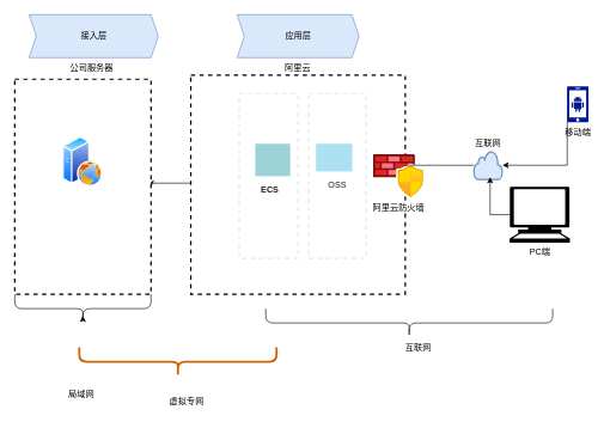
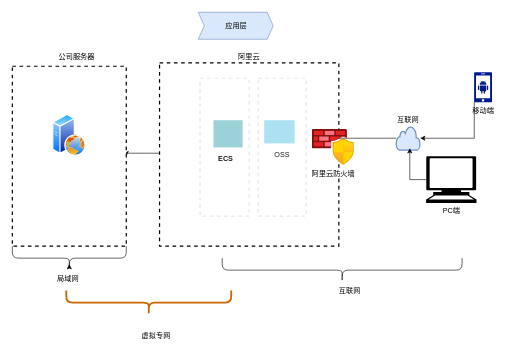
  <mxCell id="0" />
  <mxCell id="1" parent="0" />
  <mxCell id="2" value="" style="edgeStyle=orthogonalEdgeStyle;rounded=0;orthogonalLoop=1;jettySize=auto;html=1;entryX=1;entryY=0.5;entryDx=0;entryDy=0;" edge="1" parent="1" source="3" target="4"><mxGeometry relative="1" as="geometry"><Array as="points"><mxPoint x="240" y="255" /><mxPoint x="240" y="255" /></Array></mxGeometry></mxCell>
  <mxCell id="3" value="" style="rounded=0;whiteSpace=wrap;html=1;dashed=1;strokeWidth=2;" vertex="1" parent="1"><mxGeometry x="265.5" y="104.35" width="299" height="305.65" as="geometry" /></mxCell>
  <mxCell id="4" value="" style="rounded=0;whiteSpace=wrap;html=1;dashed=1;strokeWidth=2;" vertex="1" parent="1"><mxGeometry x="20" y="110" width="190" height="300" as="geometry" /></mxCell>
- <mxCell id="5" value="接入层" style="html=1;shadow=0;dashed=0;align=center;verticalAlign=middle;shape=mxgraph.arrows2.arrow;dy=0;dx=10;notch=10;fillColor=#dae8fc;strokeColor=#6c8ebf;" vertex="1" parent="1"><mxGeometry x="40" y="20" width="180" height="60" as="geometry" /></mxCell>
- <mxCell id="6" value="应用层" style="html=1;shadow=0;dashed=0;align=center;verticalAlign=middle;shape=mxgraph.arrows2.arrow;dy=0;dx=10;notch=10;fillColor=#dae8fc;strokeColor=#6c8ebf;" vertex="1" parent="1"><mxGeometry x="330" y="20" width="170" height="60" as="geometry" /></mxCell>
+ <mxCell id="6" value="应用层" style="html=1;shadow=0;dashed=0;align=center;verticalAlign=middle;shape=mxgraph.arrows2.arrow;dy=0;dx=10;notch=10;fillColor=#dae8fc;strokeColor=#6c8ebf;" vertex="1" parent="1"><mxGeometry x="330" y="20" width="125" height="45" as="geometry" /></mxCell>
  <mxCell id="7" value="移动端" style="sketch=0;aspect=fixed;pointerEvents=1;shadow=0;dashed=0;html=1;strokeColor=none;labelPosition=center;verticalLabelPosition=bottom;verticalAlign=top;align=center;fillColor=#00188D;shape=mxgraph.mscae.enterprise.android_phone" vertex="1" parent="1"><mxGeometry x="790" y="120" width="30" height="50" as="geometry" /></mxCell>
  <mxCell id="8" value="PC端" style="shape=mxgraph.signs.tech.computer;html=1;pointerEvents=1;fillColor=#000000;strokeColor=none;verticalLabelPosition=bottom;verticalAlign=top;align=center;" vertex="1" parent="1"><mxGeometry x="710" y="260" width="84" height="78" as="geometry" /></mxCell>
  <mxCell id="9" value="" style="edgeStyle=orthogonalEdgeStyle;rounded=0;orthogonalLoop=1;jettySize=auto;html=1;" edge="1" parent="1" source="10"><mxGeometry relative="1" as="geometry"><mxPoint x="550" y="230" as="targetPoint" /></mxGeometry></mxCell>
  <mxCell id="10" value="" style="html=1;verticalLabelPosition=bottom;align=center;labelBackgroundColor=#ffffff;verticalAlign=top;strokeWidth=2;strokeColor=#6c8ebf;shadow=0;dashed=0;shape=mxgraph.ios7.icons.cloud;fillColor=#dae8fc;" vertex="1" parent="1"><mxGeometry x="660" y="210" width="40" height="40" as="geometry" /></mxCell>
  <mxCell id="11" value="互联网" style="text;html=1;align=center;verticalAlign=middle;whiteSpace=wrap;rounded=0;" vertex="1" parent="1"><mxGeometry x="650" y="185" width="60" height="30" as="geometry" /></mxCell>
  <mxCell id="12" value="" style="points=[];aspect=fixed;html=1;align=center;shadow=0;dashed=0;fillColor=light-dark(#8ecdd2, #e9690e);strokeColor=none;shape=mxgraph.alibaba_cloud.ecs_elastic_compute_service;" vertex="1" parent="1"><mxGeometry x="355.4" y="200" width="48.6" height="45.3" as="geometry" /></mxCell>
  <mxCell id="13" value="" style="points=[];aspect=fixed;html=1;align=center;shadow=0;dashed=0;fillColor=light-dark(#a3ddf0, #e9690e);strokeColor=none;shape=mxgraph.alibaba_cloud.oss_object_storage_service;" vertex="1" parent="1"><mxGeometry x="440" y="200" width="50.7" height="38.7" as="geometry" /></mxCell>
  <mxCell id="14" value="ECS" style="text;html=1;align=center;verticalAlign=middle;whiteSpace=wrap;rounded=0;fontStyle=1" vertex="1" parent="1"><mxGeometry x="346" y="250" width="60" height="30" as="geometry" /></mxCell>
  <mxCell id="15" value="OSS" style="text;html=1;align=center;verticalAlign=middle;whiteSpace=wrap;rounded=0;" vertex="1" parent="1"><mxGeometry x="440" y="240" width="60" height="35.3" as="geometry" /></mxCell>
  <mxCell id="16" value="" style="image;aspect=fixed;perimeter=ellipsePerimeter;html=1;align=center;shadow=0;dashed=0;spacingTop=3;image=img/lib/active_directory/web_server.svg;" vertex="1" parent="1"><mxGeometry x="87" y="190" width="56" height="70" as="geometry" /></mxCell>
  <mxCell id="17" style="edgeStyle=orthogonalEdgeStyle;rounded=0;orthogonalLoop=1;jettySize=auto;html=1;exitX=0.01;exitY=0.99;exitDx=0;exitDy=0;exitPerimeter=0;entryX=1;entryY=0.5;entryDx=0;entryDy=0;entryPerimeter=0;" edge="1" parent="1" source="7" target="10"><mxGeometry relative="1" as="geometry" /></mxCell>
  <mxCell id="18" style="edgeStyle=orthogonalEdgeStyle;rounded=0;orthogonalLoop=1;jettySize=auto;html=1;exitX=0;exitY=0.5;exitDx=0;exitDy=0;exitPerimeter=0;entryX=0.57;entryY=0.915;entryDx=0;entryDy=0;entryPerimeter=0;" edge="1" parent="1" source="8" target="10"><mxGeometry relative="1" as="geometry" /></mxCell>
  <mxCell id="19" value="" style="rounded=0;whiteSpace=wrap;html=1;dashed=1;opacity=10;strokeWidth=2;" vertex="1" parent="1"><mxGeometry x="430" y="130" width="80" height="230" as="geometry" /></mxCell>
  <mxCell id="20" value="阿里云" style="text;html=1;align=center;verticalAlign=middle;whiteSpace=wrap;rounded=0;" vertex="1" parent="1"><mxGeometry x="385" y="80" width="60" height="30" as="geometry" /></mxCell>
  <mxCell id="21" value="" style="shape=curlyBracket;whiteSpace=wrap;html=1;rounded=1;flipH=1;labelPosition=right;verticalLabelPosition=middle;align=left;verticalAlign=middle;direction=north;size=0.5;" vertex="1" parent="1"><mxGeometry x="370" y="430" width="400" height="40" as="geometry" /></mxCell>
  <mxCell id="22" value="互联网" style="text;html=1;align=center;verticalAlign=middle;whiteSpace=wrap;rounded=0;" vertex="1" parent="1"><mxGeometry x="552.5" y="470" width="60" height="30" as="geometry" /></mxCell>
  <mxCell id="23" value="公司服务器" style="text;html=1;align=center;verticalAlign=middle;whiteSpace=wrap;rounded=0;" vertex="1" parent="1"><mxGeometry x="85" y="80" width="85" height="30" as="geometry" /></mxCell>
  <mxCell id="24" value="阿里云防火墙" style="image;aspect=fixed;html=1;points=[];align=center;fontSize=12;image=img/lib/azure2/networking/Azure_Firewall_Manager.svg;" vertex="1" parent="1"><mxGeometry x="520" y="215" width="70" height="60" as="geometry" /></mxCell>
  <mxCell id="25" value="" style="shape=curlyBracket;whiteSpace=wrap;html=1;rounded=1;flipH=1;labelPosition=right;verticalLabelPosition=middle;align=left;verticalAlign=middle;direction=north;size=0.5;" vertex="1" parent="1"><mxGeometry x="20" y="410" width="190" height="40" as="geometry" /></mxCell>
  <mxCell id="26" style="edgeStyle=orthogonalEdgeStyle;rounded=0;orthogonalLoop=1;jettySize=auto;html=1;exitX=0.1;exitY=0.5;exitDx=0;exitDy=0;exitPerimeter=0;entryX=0.25;entryY=0.5;entryDx=0;entryDy=0;entryPerimeter=0;" edge="1" parent="1" source="25" target="25"><mxGeometry relative="1" as="geometry" /></mxCell>
- <mxCell id="27" value="局域网" style="text;html=1;align=center;verticalAlign=middle;whiteSpace=wrap;rounded=0;" vertex="1" parent="1"><mxGeometry x="83" y="535" width="60" height="30" as="geometry" /></mxCell>
+ <mxCell id="27" value="局域网" style="text;html=1;align=center;verticalAlign=middle;whiteSpace=wrap;rounded=0;" vertex="1" parent="1"><mxGeometry x="83" y="450" width="60" height="30" as="geometry" /></mxCell>
  <mxCell id="28" value="" style="shape=curlyBracket;whiteSpace=wrap;html=1;rounded=1;flipH=1;labelPosition=right;verticalLabelPosition=middle;align=left;verticalAlign=middle;direction=north;size=0.5;strokeColor=#CC6600;strokeWidth=3;" vertex="1" parent="1"><mxGeometry x="110" y="484" width="275" height="40" as="geometry" /></mxCell>
  <mxCell id="29" value="虚拟专网" style="text;html=1;align=center;verticalAlign=middle;whiteSpace=wrap;rounded=0;" vertex="1" parent="1"><mxGeometry x="230" y="545" width="60" height="30" as="geometry" /></mxCell>
  <mxCell id="30" value="" style="rounded=0;whiteSpace=wrap;html=1;dashed=1;opacity=10;strokeWidth=2;" vertex="1" parent="1"><mxGeometry x="333" y="130" width="82" height="230" as="geometry" /></mxCell>
